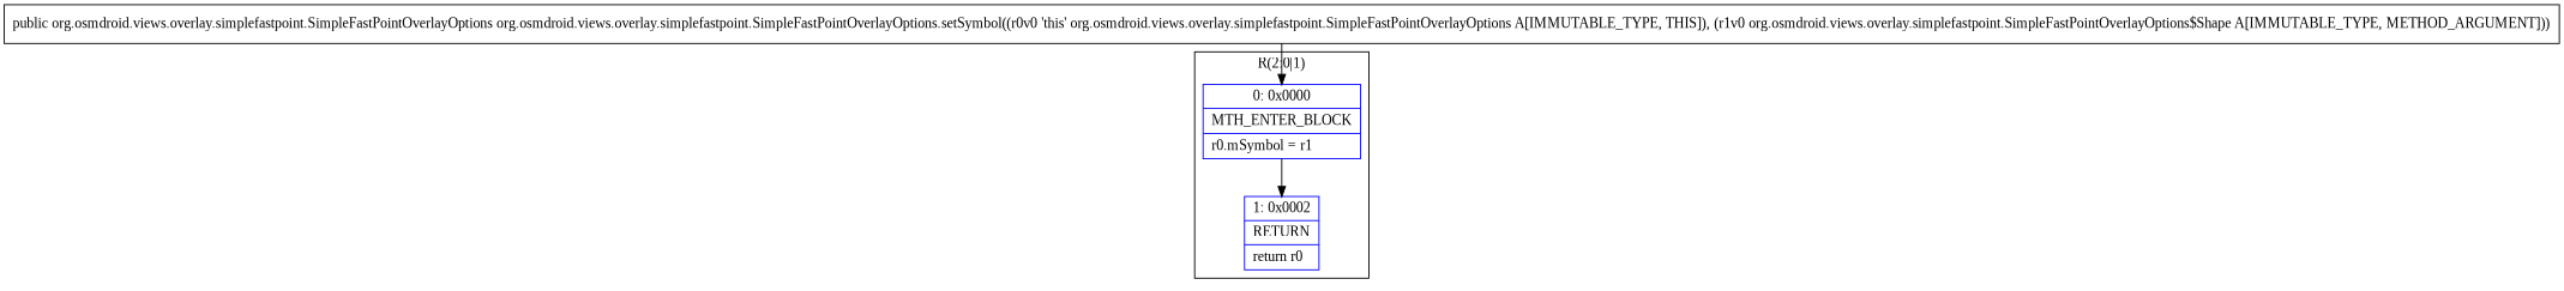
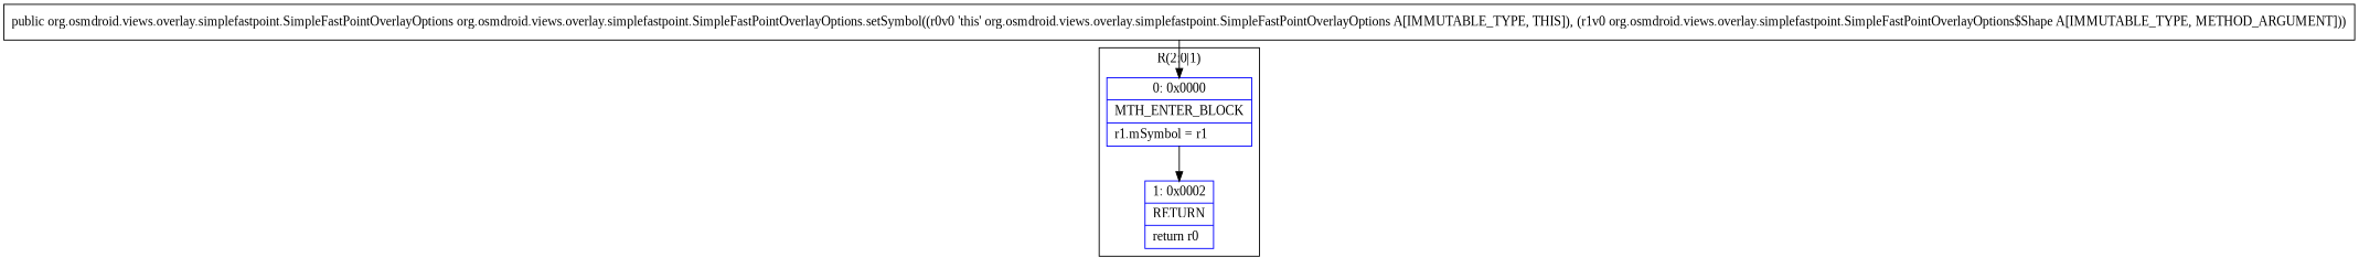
  digraph {
    fontname="Liberation Serif"
    node [color=blue shape=record fontname="Liberation Serif"]
    edge [fontname="Liberation Serif"]
-   n1 [label="{0\:\ 0x0000|MTH_ENTER_BLOCK\l|r0.mSymbol = r1\l}"]
+   n1 [label="{0\:\ 0x0000|MTH_ENTER_BLOCK\l|r1.mSymbol = r1\l}"]
    n2 [label="{1\:\ 0x0002|RETURN\l|return r0\l}"]
    n3 [label="{public org.osmdroid.views.overlay.simplefastpoint.SimpleFastPointOverlayOptions org.osmdroid.views.overlay.simplefastpoint.SimpleFastPointOverlayOptions.setSymbol((r0v0 'this' org.osmdroid.views.overlay.simplefastpoint.SimpleFastPointOverlayOptions A[IMMUTABLE_TYPE, THIS]), (r1v0 org.osmdroid.views.overlay.simplefastpoint.SimpleFastPointOverlayOptions$Shape A[IMMUTABLE_TYPE, METHOD_ARGUMENT])) }" color=""]
    subgraph cluster_1 {
      label="R(2:0|1)"
      n1
      n2
    }
    n1 -> n2
    n3 -> n1
  }
